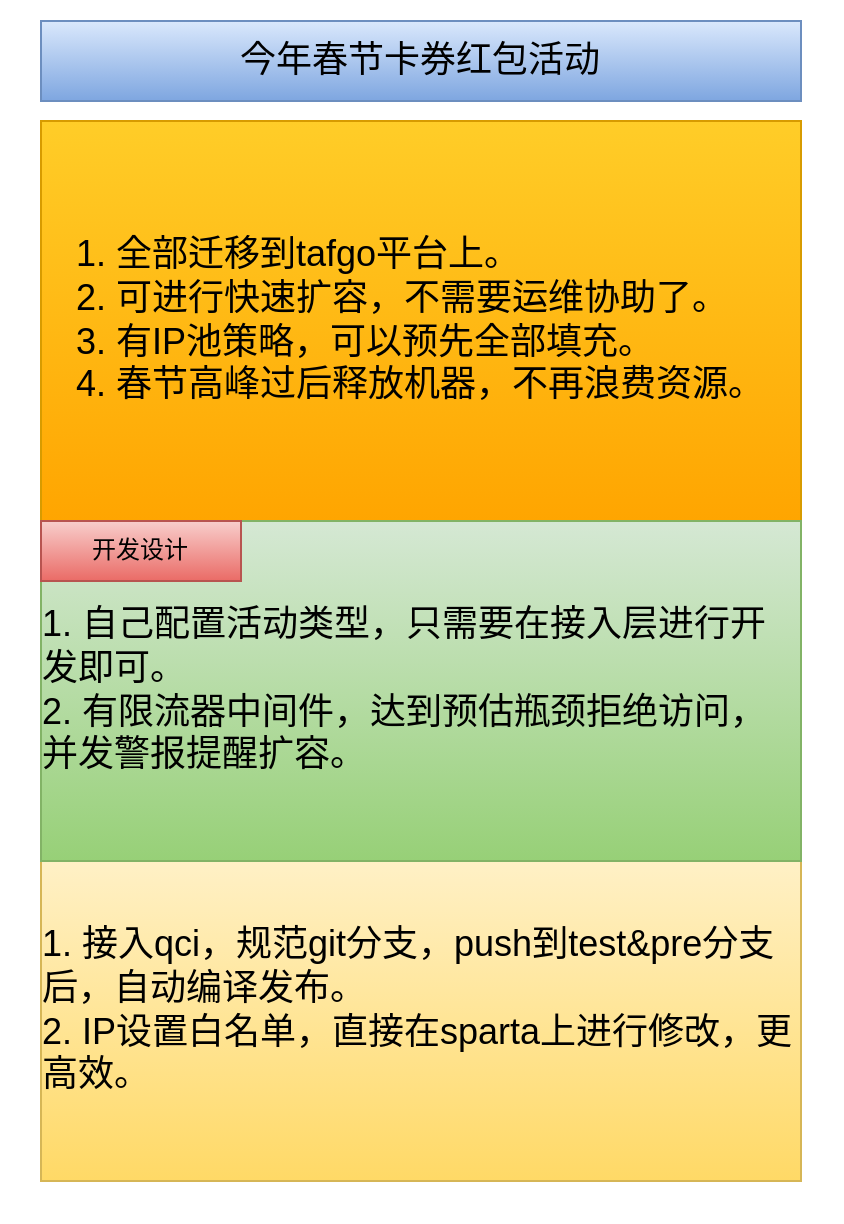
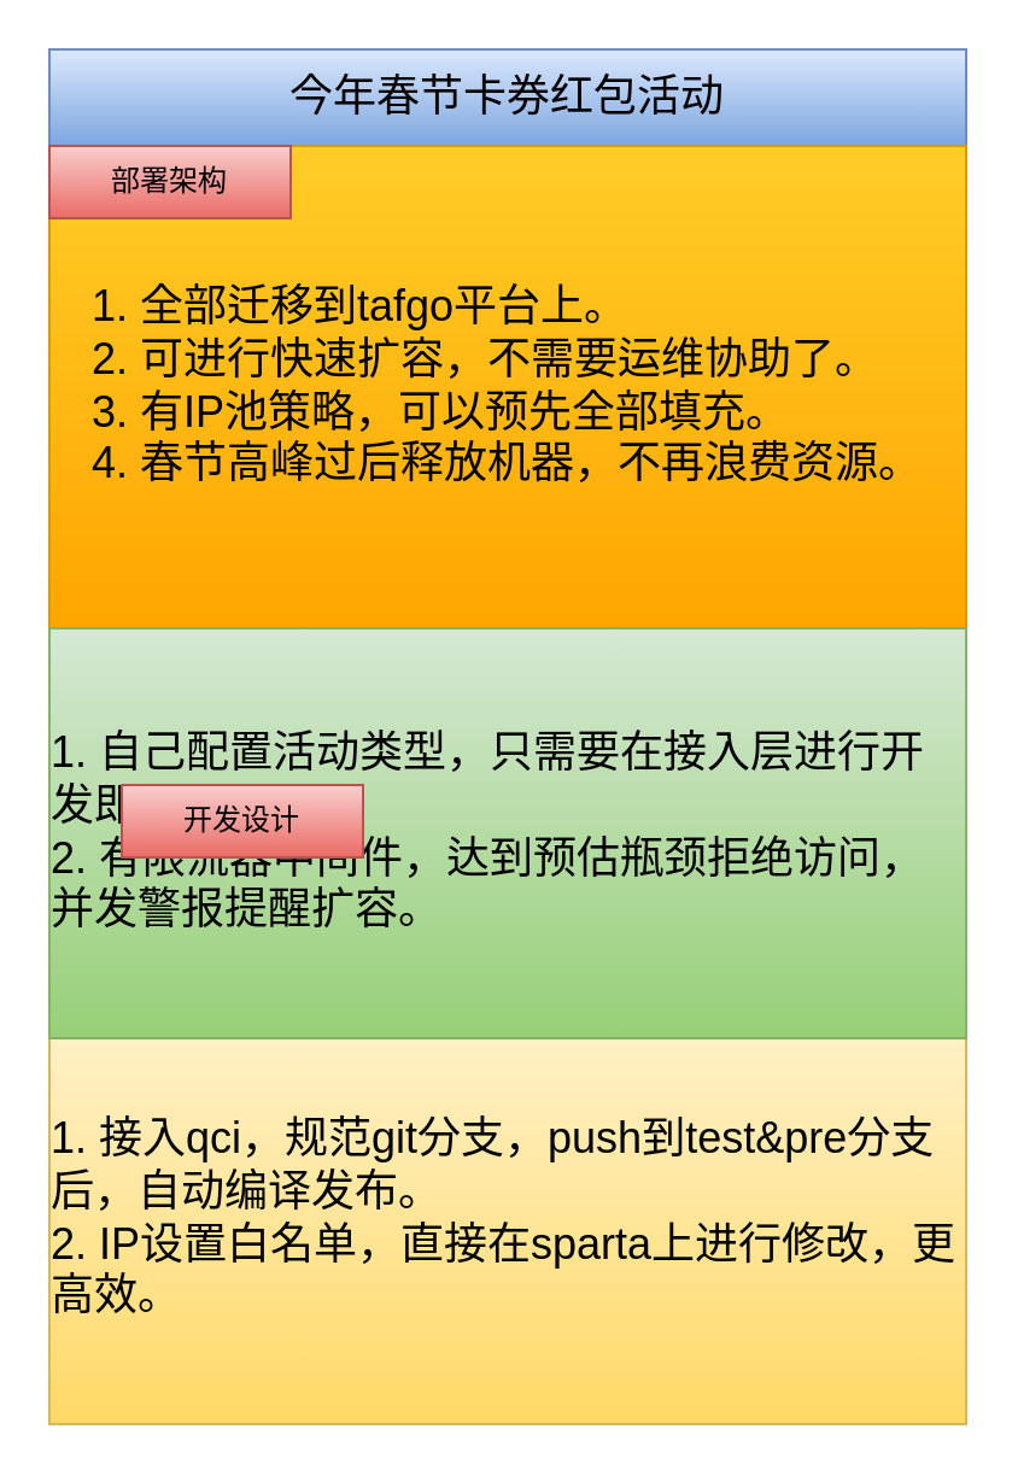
  <mxCell id="0" />
  <mxCell id="1" parent="0" />
  <mxCell id="2" value="&lt;div style=&quot;text-align: left ; font-size: 18px&quot;&gt;&lt;div&gt;1. 接入qci，规范git分支，push到test&amp;amp;pre分支后，自动编译发布。&lt;/div&gt;&lt;div&gt;2. IP设置白名单，直接在sparta上进行修改，更高效。&lt;/div&gt;&lt;/div&gt;" style="rounded=0;whiteSpace=wrap;html=1;fillColor=#fff2cc;strokeColor=#d6b656;gradientColor=#ffd966;" parent="1" vertex="1"><mxGeometry x="20" y="420" width="380" height="170" as="geometry" /></mxCell>
- <mxCell id="3" value="&lt;font style=&quot;font-size: 18px&quot;&gt;今年春节卡券红包活动&lt;/font&gt;" style="rounded=0;whiteSpace=wrap;html=1;gradientColor=#7ea6e0;fillColor=#dae8fc;strokeColor=#6c8ebf;" parent="1" vertex="1"><mxGeometry x="20" y="10" width="380" height="40" as="geometry" /></mxCell>
+ <mxCell id="3" value="&lt;font style=&quot;font-size: 18px&quot;&gt;今年春节卡券红包活动&lt;/font&gt;" style="rounded=0;whiteSpace=wrap;html=1;gradientColor=#7ea6e0;fillColor=#dae8fc;strokeColor=#6c8ebf;" parent="1" vertex="1"><mxGeometry x="20" y="20" width="380" height="40" as="geometry" /></mxCell>
  <mxCell id="4" value="&lt;div style=&quot;text-align: left ; font-size: 18px&quot;&gt;&lt;font style=&quot;font-size: 18px&quot;&gt;1. 全部迁移到tafgo平台上。&lt;/font&gt;&lt;/div&gt;&lt;div style=&quot;text-align: left ; font-size: 18px&quot;&gt;&lt;font style=&quot;font-size: 18px&quot;&gt;2. 可进行快速扩容，不需要运维协助了。&lt;/font&gt;&lt;/div&gt;&lt;div style=&quot;text-align: left ; font-size: 18px&quot;&gt;&lt;font style=&quot;font-size: 18px&quot;&gt;3. 有IP池策略，可以预先全部填充。&lt;/font&gt;&lt;/div&gt;&lt;div style=&quot;text-align: left ; font-size: 18px&quot;&gt;&lt;font style=&quot;font-size: 18px&quot;&gt;4. 春节高峰过后释放机器，不再浪费资源。&lt;/font&gt;&lt;/div&gt;" style="rounded=0;whiteSpace=wrap;html=1;fillColor=#ffcd28;strokeColor=#d79b00;gradientColor=#ffa500;" parent="1" vertex="1"><mxGeometry x="20" y="60" width="380" height="200" as="geometry" /></mxCell>
+ <mxCell id="5" value="部署架构" style="rounded=0;whiteSpace=wrap;html=1;gradientColor=#ea6b66;fillColor=#f8cecc;strokeColor=#b85450;" parent="1" vertex="1"><mxGeometry x="20" y="60" width="100" height="30" as="geometry" /></mxCell>
  <mxCell id="6" value="&lt;div style=&quot;text-align: left ; font-size: 18px&quot;&gt;&lt;div&gt;1. 自己配置活动类型，只需要在接入层进行开发即可。&lt;/div&gt;&lt;div&gt;2. 有限流器中间件，达到预估瓶颈拒绝访问，并发警报提醒扩容。&lt;/div&gt;&lt;/div&gt;" style="rounded=0;whiteSpace=wrap;html=1;fillColor=#d5e8d4;strokeColor=#82b366;gradientColor=#97d077;" parent="1" vertex="1"><mxGeometry x="20" y="260" width="380" height="170" as="geometry" /></mxCell>
- <mxCell id="7" value="开发设计" style="rounded=0;whiteSpace=wrap;html=1;gradientColor=#ea6b66;fillColor=#f8cecc;strokeColor=#b85450;" parent="1" vertex="1"><mxGeometry x="20" y="260" width="100" height="30" as="geometry" /></mxCell>
+ <mxCell id="7" value="开发设计" style="rounded=0;whiteSpace=wrap;html=1;gradientColor=#ea6b66;fillColor=#f8cecc;strokeColor=#b85450;" parent="1" vertex="1"><mxGeometry x="50" y="325" width="100" height="30" as="geometry" /></mxCell>
